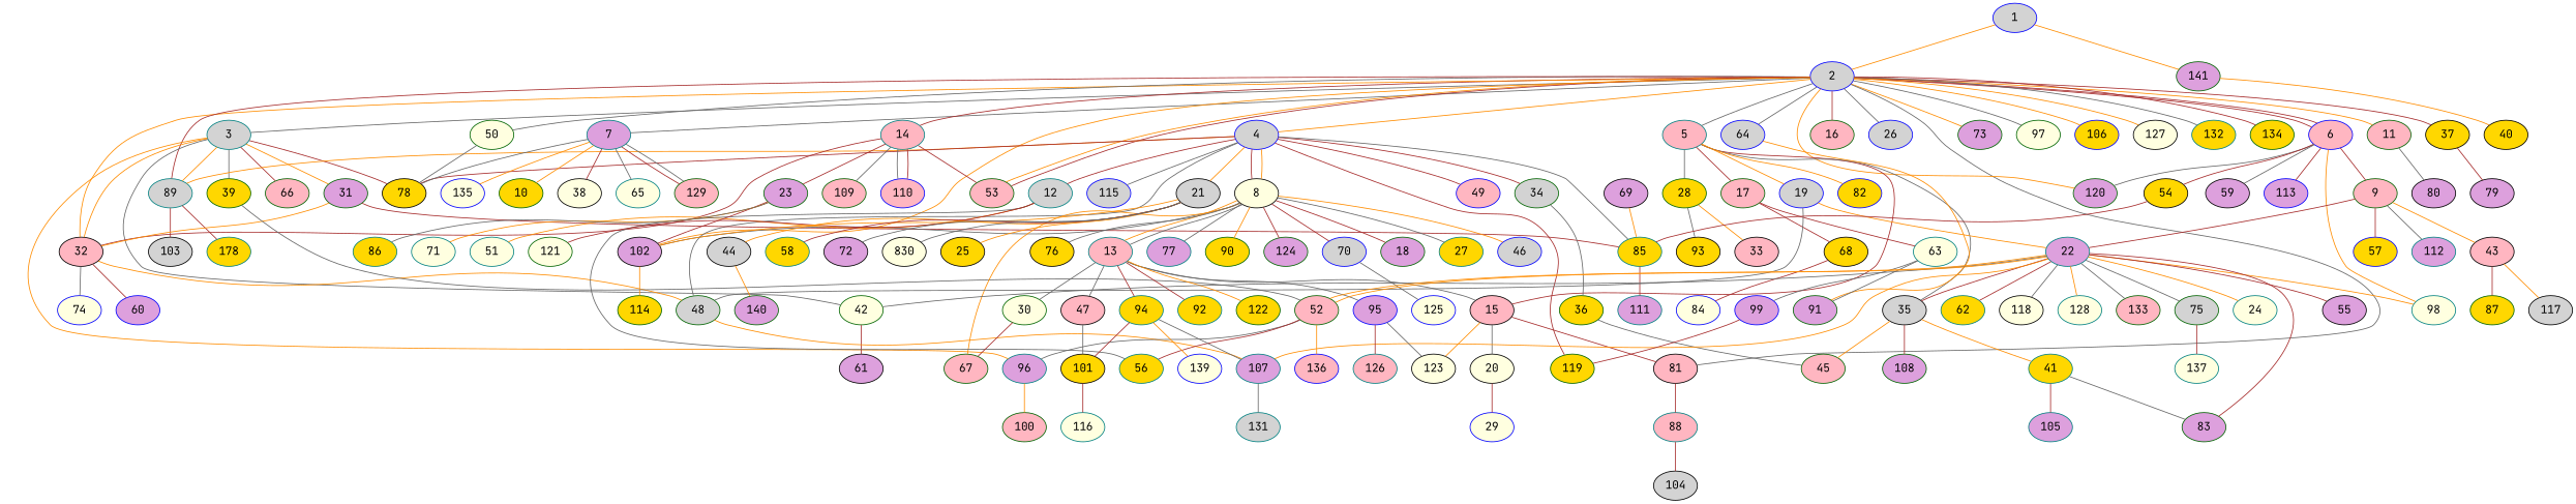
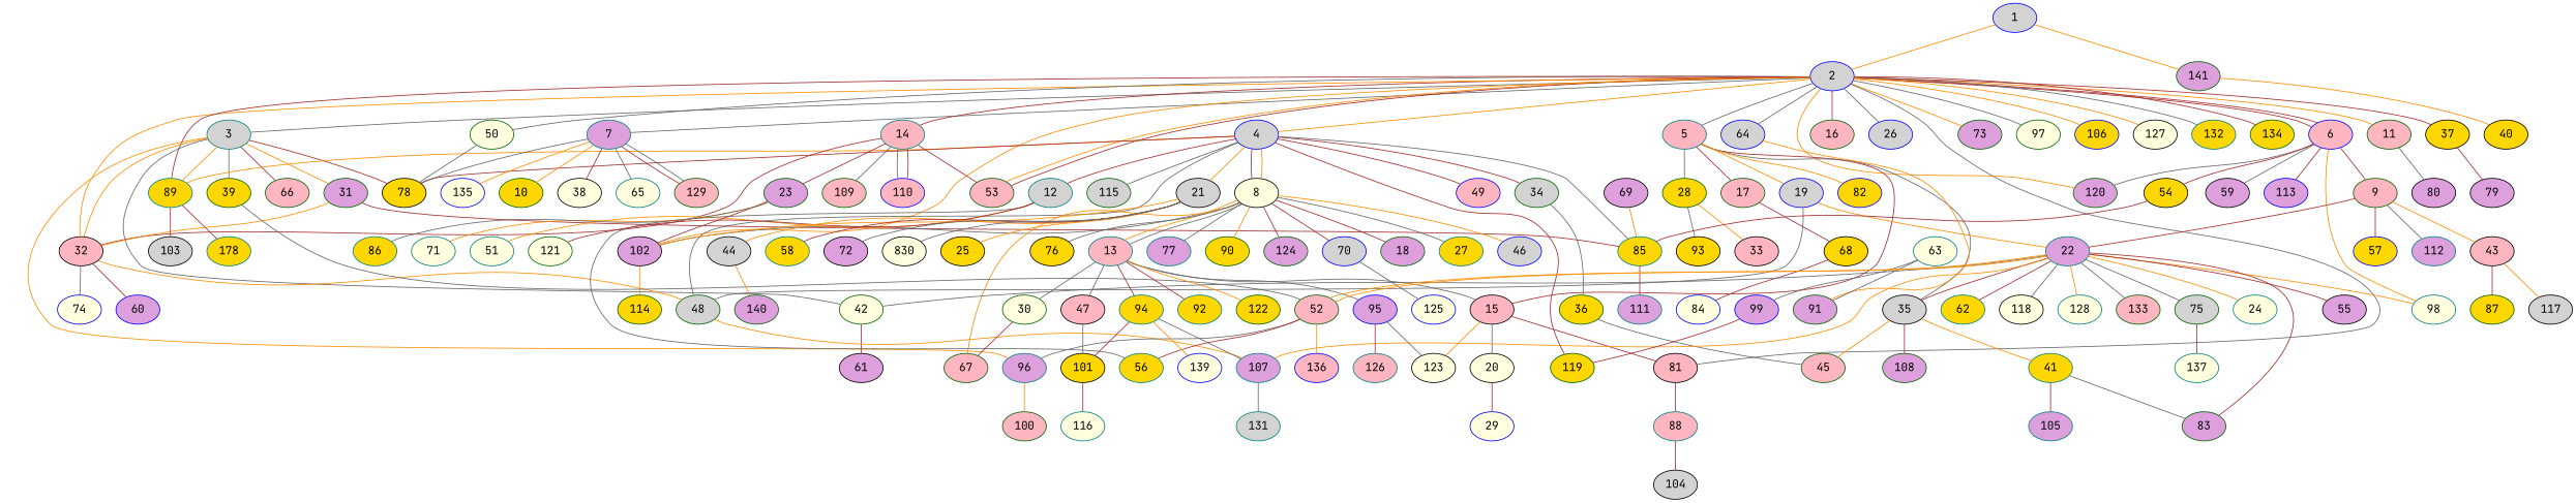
  graph {
    fontname="JetBrains Mono"
    node [color=darkgreen fillcolor=gold fontname="JetBrains Mono" style=filled]
    edge [color=brown fontname="JetBrains Mono"]
    1 [color=blue fillcolor=lightgrey]
    2 [color=blue fillcolor=lightgrey]
    141 [fillcolor=plum]
    3 [color=teal fillcolor=lightgrey]
    4 [color=blue fillcolor=lightgrey]
    5 [color=teal fillcolor=lightpink]
    6 [color=blue fillcolor=lightpink]
    7 [color=teal fillcolor=plum]
    11 [fillcolor=lightpink]
    14 [color=teal fillcolor=lightpink]
    16 [fillcolor=lightpink]
    26 [color=blue fillcolor=lightgrey]
    32 [color=black fillcolor=lightpink]
    37 [color=black]
    50 [fillcolor=lightyellow]
    53 [fillcolor=lightpink]
    64 [color=blue fillcolor=lightgrey]
    73 [fillcolor=plum]
    81 [color=black fillcolor=lightpink]
-   89 [color=teal fillcolor=lightgrey]
+   89 [color=teal]
    97 [fillcolor=lightyellow]
    102 [color=black fillcolor=plum]
    106 [color=blue]
    120 [fillcolor=plum]
    127 [color=black fillcolor=lightyellow]
    132 [color=teal]
    134
    40 [color=black]
    31 [fillcolor=plum]
    39
    42 [fillcolor=lightyellow]
    66 [fillcolor=lightpink]
    78 [color=black]
    96 [color=teal fillcolor=plum]
    8 [color=black fillcolor=lightyellow]
    12 [color=teal fillcolor=lightgrey]
    21 [color=black fillcolor=lightgrey]
    34 [fillcolor=lightgrey]
    48 [fillcolor=lightgrey]
    49 [color=blue fillcolor=lightpink]
    85 [color=teal]
-   115 [color=blue fillcolor=lightgrey]
+   115 [fillcolor=lightgrey]
    119
    15 [color=black fillcolor=lightpink]
    17 [fillcolor=lightpink]
    19 [color=blue fillcolor=lightgrey]
    28
    35 [color=black fillcolor=lightgrey]
    82 [color=blue]
    9 [fillcolor=lightpink]
    54 [color=black]
    59 [color=black fillcolor=plum]
    113 [color=blue fillcolor=plum]
    98 [color=teal fillcolor=lightyellow]
    10
    38 [color=black fillcolor=lightyellow]
    65 [color=teal fillcolor=lightyellow]
    129 [fillcolor=lightpink]
    135 [color=blue fillcolor=lightyellow]
    80 [color=black fillcolor=plum]
    23 [fillcolor=plum]
    109 [fillcolor=lightpink]
    110 [color=blue fillcolor=lightpink]
    60 [color=blue fillcolor=plum]
    74 [color=blue fillcolor=lightyellow]
    79 [color=black fillcolor=plum]
    91 [fillcolor=plum]
    88 [color=teal fillcolor=lightpink]
    103 [color=black fillcolor=lightgrey]
    n70 [color=teal label=178]
    114
    52 [fillcolor=lightpink]
    61 [color=black fillcolor=plum]
    100 [fillcolor=lightpink]
    13 [color=teal fillcolor=lightpink]
    18 [fillcolor=plum]
    27 [color=teal]
    46 [color=blue fillcolor=lightgrey]
    67 [fillcolor=lightpink]
    70 [color=blue fillcolor=lightgrey]
    76 [color=black]
    77 [color=teal fillcolor=plum]
    90
    124 [fillcolor=plum]
    51 [color=teal fillcolor=lightyellow]
    56 [color=teal]
    121 [fillcolor=lightyellow]
    25 [color=black]
    44 [color=black fillcolor=lightgrey]
    58 [color=teal]
    72 [color=black fillcolor=plum]
    n92 [color=black fillcolor=lightyellow label=830]
    36
    107 [color=teal fillcolor=plum]
    111 [color=teal fillcolor=plum]
    20 [color=black fillcolor=lightyellow]
    123 [color=black fillcolor=lightyellow]
    63 [color=teal fillcolor=lightyellow]
    68 [color=black]
    22 [color=teal fillcolor=plum]
    33 [color=black fillcolor=lightpink]
    93 [color=black]
    41 [color=teal]
    45 [fillcolor=lightpink]
    108 [fillcolor=plum]
    43 [color=black fillcolor=lightpink]
    57 [color=blue]
    112 [color=teal fillcolor=plum]
    87
    117 [color=black fillcolor=lightgrey]
    30 [fillcolor=lightyellow]
    47 [color=black fillcolor=lightpink]
    92 [color=teal]
    94 [color=teal]
    95 [color=blue fillcolor=plum]
    122
    125 [color=blue fillcolor=lightyellow]
    24 [color=teal fillcolor=lightyellow]
    55 [color=black fillcolor=plum]
    62 [color=teal]
    75 [fillcolor=lightgrey]
    83 [fillcolor=plum]
    118 [color=black fillcolor=lightyellow]
    128 [color=teal fillcolor=lightyellow]
    133 [fillcolor=lightpink]
    101 [color=black]
    139 [color=blue fillcolor=lightyellow]
    126 [color=teal fillcolor=lightpink]
    71 [color=teal fillcolor=lightyellow]
    86 [color=teal]
    29 [color=blue fillcolor=lightyellow]
    99 [color=blue fillcolor=plum]
    84 [color=blue fillcolor=lightyellow]
    140 [fillcolor=plum]
    136 [color=blue fillcolor=lightpink]
    69 [color=black fillcolor=plum]
    137 [color=teal fillcolor=lightyellow]
    131 [color=teal fillcolor=lightgrey]
    105 [color=teal fillcolor=plum]
    116 [color=teal fillcolor=lightyellow]
    104 [color=black fillcolor=lightgrey]
    1 -- 2 [color=darkorange]
    1 -- 141 [color=darkorange]
    2 -- 3 [color=gray40]
    2 -- 4 [color=darkorange]
    2 -- 5 [color=gray40]
    2 -- 6
    2 -- 6
    2 -- 7 [color=gray40]
    2 -- 11 [color=darkorange]
    2 -- 14
    2 -- 16
    2 -- 26 [color=gray40]
    2 -- 32 [color=darkorange]
    2 -- 37
    2 -- 50 [color=gray40]
    2 -- 53 [color=darkorange]
    2 -- 53
    2 -- 64 [color=gray40]
    2 -- 73 [color=darkorange]
    2 -- 81 [color=gray40]
    2 -- 89
    2 -- 97 [color=gray40]
    2 -- 102 [color=darkorange]
    2 -- 106 [color=darkorange]
    2 -- 120 [color=darkorange]
    2 -- 127 [color=darkorange]
    2 -- 132 [color=gray40]
    2 -- 134
    141 -- 40 [color=darkorange]
    3 -- 32 [color=darkorange]
    3 -- 89 [color=darkorange]
    3 -- 31 [color=darkorange]
    3 -- 39 [color=gray40]
    3 -- 42 [color=gray40]
    3 -- 66
    3 -- 78
    3 -- 96 [color=darkorange]
    4 -- 89 [color=darkorange]
    4 -- 78
    4 -- 8
    4 -- 8 [color=darkorange]
    4 -- 12
    4 -- 21 [color=darkorange]
    4 -- 34
    4 -- 48 [color=gray40]
    4 -- 49
    4 -- 85 [color=gray40]
    4 -- 115 [color=gray40]
    4 -- 119
    5 -- 15
    5 -- 17
    5 -- 19 [color=darkorange]
    5 -- 28 [color=gray40]
    5 -- 35 [color=gray40]
    5 -- 82 [color=darkorange]
    6 -- 120 [color=gray40]
    6 -- 9
    6 -- 54
    6 -- 59 [color=gray40]
    6 -- 113
    6 -- 98 [color=darkorange]
    7 -- 78 [color=gray40]
    7 -- 10 [color=darkorange]
    7 -- 38
    7 -- 65 [color=gray40]
    7 -- 129
    7 -- 129 [color=gray40]
    7 -- 135 [color=darkorange]
    11 -- 80 [color=gray40]
    14 -- 32
    14 -- 53
    14 -- 23
    14 -- 109 [color=gray40]
    14 -- 110 [color=gray40]
    14 -- 110
    32 -- 48 [color=darkorange]
    32 -- 60
    32 -- 74 [color=gray40]
    37 -- 79
    50 -- 78 [color=gray40]
    64 -- 91 [color=darkorange]
    81 -- 88
    89 -- 103
    89 -- n70
    102 -- 114 [color=darkorange]
    31 -- 32 [color=darkorange]
    31 -- 85
    39 -- 52 [color=gray40]
    42 -- 61
    96 -- 100 [color=darkorange]
    8 -- 102 [color=gray40]
    8 -- 13 [color=darkorange]
    8 -- 13 [color=gray40]
    8 -- 18
    8 -- 27 [color=gray40]
    8 -- 46 [color=darkorange]
    8 -- 67 [color=darkorange]
    8 -- 70
    8 -- 76 [color=gray40]
    8 -- 77 [color=gray40]
    8 -- 90 [color=darkorange]
    8 -- 124
    12 -- 51 [color=darkorange]
    12 -- 56 [color=gray40]
    12 -- 121
    21 -- 102 [color=darkorange]
    21 -- 25 [color=darkorange]
    21 -- 44 [color=darkorange]
    21 -- 58
    21 -- 72 [color=gray40]
    21 -- n92 [color=gray40]
    34 -- 36 [color=gray40]
    48 -- 107 [color=darkorange]
    85 -- 111
    15 -- 81
    15 -- 20 [color=gray40]
    15 -- 123 [color=darkorange]
-   17 -- 63
    17 -- 68
    19 -- 48 [color=gray40]
    19 -- 22 [color=darkorange]
    28 -- 33 [color=darkorange]
    28 -- 93 [color=gray40]
    35 -- 41 [color=darkorange]
    35 -- 45 [color=darkorange]
    35 -- 108
    9 -- 22
    9 -- 43 [color=darkorange]
    9 -- 57
    9 -- 112 [color=gray40]
    54 -- 85
    23 -- 102
    23 -- 71 [color=darkorange]
    23 -- 86 [color=gray40]
    88 -- 104
    52 -- 96 [color=gray40]
    52 -- 56
    52 -- 136 [color=darkorange]
    13 -- 15 [color=gray40]
    13 -- 30 [color=gray40]
    13 -- 47 [color=gray40]
    13 -- 92
    13 -- 94
    13 -- 95 [color=gray40]
    13 -- 122 [color=darkorange]
    70 -- 125 [color=gray40]
    44 -- 140 [color=darkorange]
    36 -- 45 [color=gray40]
    107 -- 131 [color=gray40]
    20 -- 29
    63 -- 91 [color=gray40]
    63 -- 99 [color=gray40]
    68 -- 84
    22 -- 42 [color=gray40]
    22 -- 35
    22 -- 98 [color=darkorange]
    22 -- 52 [color=darkorange]
    22 -- 52 [color=darkorange]
    22 -- 107 [color=darkorange]
    22 -- 24 [color=darkorange]
    22 -- 55
    22 -- 62
    22 -- 75 [color=gray40]
    22 -- 83
    22 -- 118 [color=gray40]
    22 -- 128 [color=darkorange]
    22 -- 133 [color=gray40]
    41 -- 83 [color=gray40]
    41 -- 105
    43 -- 87
    43 -- 117 [color=darkorange]
    30 -- 67
    47 -- 101 [color=gray40]
    94 -- 107 [color=gray40]
    94 -- 101
    94 -- 139 [color=darkorange]
    95 -- 123 [color=gray40]
    95 -- 126
    75 -- 137
    101 -- 116
    99 -- 119
    69 -- 85 [color=darkorange]
  }
